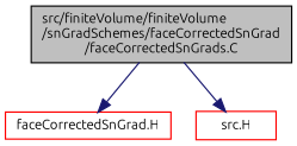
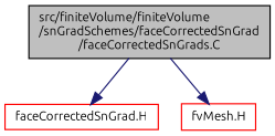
  digraph {
    fontname=Ubuntu
    node [color=red fontname=Ubuntu fontsize=10 shape=record]
    edge [color=midnightblue fontname=Ubuntu fontsize=10 labelfontname=Helvetica labelfontsize=10 style=solid]
    n1 [color=black fillcolor=grey75 fontcolor=black height=0.2 label="src/finiteVolume/finiteVolume\l/snGradSchemes/faceCorrectedSnGrad\l/faceCorrectedSnGrads.C" style=filled width=0.4]
    n2 [height=0.2 label="faceCorrectedSnGrad.H" width=0.4]
-   n3 [height=0.2 label="src.H" width=0.4]
+   n3 [height=0.2 label="fvMesh.H" width=0.4]
    n1 -> n2
    n1 -> n3
  }
